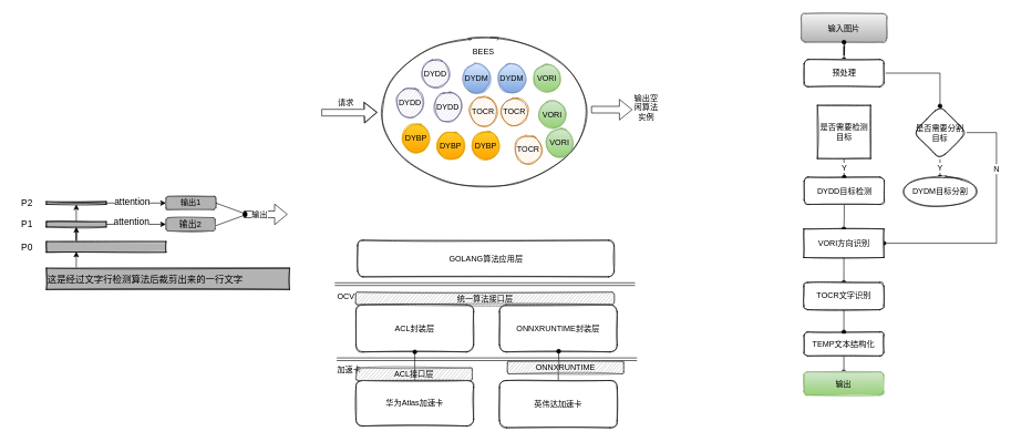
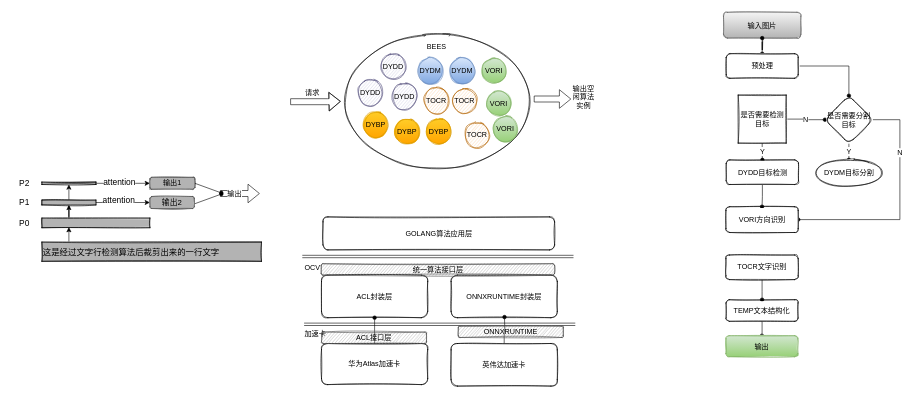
  <mxCell id="0" />
  <mxCell id="1" parent="0" />
  <mxCell id="2" style="edgeStyle=orthogonalEdgeStyle;rounded=0;orthogonalLoop=1;jettySize=auto;html=1;exitX=0.25;exitY=0;exitDx=0;exitDy=0;entryX=0.5;entryY=1;entryDx=0;entryDy=0;endArrow=classic;endFill=1;" edge="1" parent="1"><mxGeometry relative="1" as="geometry"><mxPoint x="114" y="402" as="sourcePoint" /><mxPoint x="114" y="378" as="targetPoint" /></mxGeometry></mxCell>
  <mxCell id="3" value="&lt;font style=&quot;font-size: 14px&quot;&gt;这是经过文字行检测算法后裁剪出来的一行文字&lt;/font&gt;" style="rounded=0;whiteSpace=wrap;html=1;shadow=0;sketch=1;fillColor=#B3B3B3;fillStyle=solid;align=left;fontSize=16;" vertex="1" parent="1"><mxGeometry x="69" y="403" width="366" height="32" as="geometry" /></mxCell>
  <mxCell id="4" style="edgeStyle=orthogonalEdgeStyle;rounded=0;orthogonalLoop=1;jettySize=auto;html=1;exitX=0.25;exitY=0;exitDx=0;exitDy=0;endArrow=classic;endFill=1;" edge="1" parent="1" source="5" target="9"><mxGeometry relative="1" as="geometry" /></mxCell>
  <mxCell id="5" value="" style="rounded=0;whiteSpace=wrap;html=1;shadow=0;sketch=1;fillColor=#B3B3B3;fillStyle=solid;align=left;labelBorderColor=#000000;fontStyle=1;fontSize=14;" vertex="1" parent="1"><mxGeometry x="69" y="363" width="180" height="16" as="geometry" /></mxCell>
  <mxCell id="6" style="edgeStyle=orthogonalEdgeStyle;rounded=0;orthogonalLoop=1;jettySize=auto;html=1;exitX=0.5;exitY=0;exitDx=0;exitDy=0;entryX=0.5;entryY=1;entryDx=0;entryDy=0;endArrow=classic;endFill=1;" edge="1" parent="1" source="9" target="12"><mxGeometry relative="1" as="geometry" /></mxCell>
  <mxCell id="7" style="edgeStyle=orthogonalEdgeStyle;rounded=0;orthogonalLoop=1;jettySize=auto;html=1;exitX=1;exitY=0.5;exitDx=0;exitDy=0;entryX=0;entryY=0.5;entryDx=0;entryDy=0;fontSize=16;endArrow=classic;endFill=1;" edge="1" parent="1" source="9" target="14"><mxGeometry relative="1" as="geometry" /></mxCell>
  <mxCell id="8" value="attention" style="edgeLabel;html=1;align=center;verticalAlign=middle;resizable=0;points=[];fontSize=14;" vertex="1" connectable="0" parent="7"><mxGeometry x="-0.187" y="4" relative="1" as="geometry"><mxPoint as="offset" /></mxGeometry></mxCell>
  <mxCell id="9" value="" style="rounded=0;whiteSpace=wrap;html=1;shadow=0;sketch=1;fillColor=#B3B3B3;fillStyle=solid;align=left;labelBorderColor=#000000;fontStyle=1;fontSize=14;" vertex="1" parent="1"><mxGeometry x="69" y="333" width="90" height="8" as="geometry" /></mxCell>
  <mxCell id="10" style="edgeStyle=orthogonalEdgeStyle;rounded=0;orthogonalLoop=1;jettySize=auto;html=1;exitX=1;exitY=0.25;exitDx=0;exitDy=0;entryX=0;entryY=0.5;entryDx=0;entryDy=0;fontSize=16;endArrow=classic;endFill=1;" edge="1" parent="1" source="12" target="13"><mxGeometry relative="1" as="geometry"><Array as="points"><mxPoint x="159" y="305" /></Array></mxGeometry></mxCell>
  <mxCell id="11" value="attention" style="edgeLabel;html=1;align=center;verticalAlign=middle;resizable=0;points=[];fontSize=14;" vertex="1" connectable="0" parent="10"><mxGeometry x="-0.152" y="2" relative="1" as="geometry"><mxPoint as="offset" /></mxGeometry></mxCell>
  <mxCell id="12" value="" style="rounded=0;whiteSpace=wrap;html=1;shadow=0;sketch=1;fillColor=#B3B3B3;fillStyle=solid;align=left;labelBorderColor=#000000;fontStyle=1;fontSize=14;" vertex="1" parent="1"><mxGeometry x="69" y="303" width="90" height="4" as="geometry" /></mxCell>
  <mxCell id="13" value="输出1" style="rounded=1;whiteSpace=wrap;html=1;shadow=0;sketch=1;fontSize=12;strokeColor=#4D4D4D;fillColor=#B3B3B3;gradientDirection=south;align=center;fillStyle=solid;" vertex="1" parent="1"><mxGeometry x="249" y="295" width="75" height="20" as="geometry" /></mxCell>
  <mxCell id="14" value="输出2" style="rounded=1;whiteSpace=wrap;html=1;shadow=0;sketch=1;fontSize=13;strokeColor=#4D4D4D;fillColor=#B3B3B3;gradientDirection=south;align=center;fillStyle=solid;" vertex="1" parent="1"><mxGeometry x="249" y="327" width="74" height="20" as="geometry" /></mxCell>
  <mxCell id="15" value="P0" style="text;html=1;strokeColor=none;fillColor=none;align=center;verticalAlign=middle;whiteSpace=wrap;rounded=0;shadow=0;sketch=1;fontSize=14;" vertex="1" parent="1"><mxGeometry x="20" y="361" width="40" height="20" as="geometry" /></mxCell>
  <mxCell id="16" value="P1" style="text;html=1;strokeColor=none;fillColor=none;align=center;verticalAlign=middle;whiteSpace=wrap;rounded=0;shadow=0;sketch=1;fontSize=14;" vertex="1" parent="1"><mxGeometry x="20" y="327" width="40" height="20" as="geometry" /></mxCell>
  <mxCell id="17" value="P2" style="text;html=1;strokeColor=none;fillColor=none;align=center;verticalAlign=middle;whiteSpace=wrap;rounded=0;shadow=0;sketch=1;fontSize=14;" vertex="1" parent="1"><mxGeometry x="20" y="295" width="40" height="20" as="geometry" /></mxCell>
  <mxCell id="18" value="" style="shape=flexArrow;endArrow=classic;html=1;fontSize=12;" edge="1" parent="1"><mxGeometry width="50" height="50" relative="1" as="geometry"><mxPoint x="366" y="322" as="sourcePoint" /><mxPoint x="432" y="322" as="targetPoint" /></mxGeometry></mxCell>
  <mxCell id="19" value="输出" style="edgeLabel;html=1;align=center;verticalAlign=middle;resizable=0;points=[];fontSize=12;" vertex="1" connectable="0" parent="18"><mxGeometry x="0.221" y="-1" relative="1" as="geometry"><mxPoint x="-17" y="-2" as="offset" /></mxGeometry></mxCell>
  <mxCell id="20" value="" style="endArrow=oval;html=1;fontSize=12;endFill=1;" edge="1" parent="1"><mxGeometry width="50" height="50" relative="1" as="geometry"><mxPoint x="324" y="339" as="sourcePoint" /><mxPoint x="368" y="323" as="targetPoint" /></mxGeometry></mxCell>
  <mxCell id="21" value="" style="endArrow=oval;html=1;fontSize=12;exitX=1;exitY=0.5;exitDx=0;exitDy=0;endFill=1;" edge="1" parent="1" source="13"><mxGeometry width="50" height="50" relative="1" as="geometry"><mxPoint x="210" y="293" as="sourcePoint" /><mxPoint x="368" y="321" as="targetPoint" /></mxGeometry></mxCell>
  <mxCell id="22" value="GOLANG算法应用层" style="rounded=1;whiteSpace=wrap;html=1;shadow=0;sketch=1;fontSize=12;gradientDirection=south;align=center;" vertex="1" parent="1"><mxGeometry x="537.5" y="361" width="386" height="55" as="geometry" /></mxCell>
  <mxCell id="23" value="ACL封装层" style="rounded=1;whiteSpace=wrap;html=1;shadow=0;sketch=1;fontSize=12;gradientDirection=south;align=center;" vertex="1" parent="1"><mxGeometry x="535" y="458" width="177" height="71" as="geometry" /></mxCell>
  <mxCell id="24" style="edgeStyle=orthogonalEdgeStyle;rounded=0;orthogonalLoop=1;jettySize=auto;html=1;exitX=0.5;exitY=0;exitDx=0;exitDy=0;entryX=0.5;entryY=1;entryDx=0;entryDy=0;fontSize=12;endArrow=oval;endFill=1;" edge="1" parent="1" source="25" target="23"><mxGeometry relative="1" as="geometry" /></mxCell>
  <mxCell id="25" value="华为Atlas加速卡" style="rounded=1;whiteSpace=wrap;html=1;shadow=0;sketch=1;fontSize=12;gradientDirection=south;align=center;" vertex="1" parent="1"><mxGeometry x="535" y="572" width="177" height="68.5" as="geometry" /></mxCell>
  <mxCell id="26" value="ONNXRUNTIME封装层" style="rounded=1;whiteSpace=wrap;html=1;shadow=0;sketch=1;fontSize=12;gradientDirection=south;align=center;" vertex="1" parent="1"><mxGeometry x="751" y="458" width="177" height="71" as="geometry" /></mxCell>
  <mxCell id="27" style="edgeStyle=orthogonalEdgeStyle;rounded=0;orthogonalLoop=1;jettySize=auto;html=1;exitX=0.5;exitY=0;exitDx=0;exitDy=0;fontSize=12;endArrow=oval;endFill=1;" edge="1" parent="1" source="28"><mxGeometry relative="1" as="geometry"><mxPoint x="840" y="528" as="targetPoint" /></mxGeometry></mxCell>
  <mxCell id="28" value="英伟达加速卡" style="rounded=1;whiteSpace=wrap;html=1;shadow=0;sketch=1;fontSize=12;gradientDirection=south;align=center;" vertex="1" parent="1"><mxGeometry x="751" y="572" width="177" height="71" as="geometry" /></mxCell>
  <mxCell id="29" value="" style="shape=link;html=1;fontSize=12;endArrow=oval;endFill=1;" edge="1" parent="1"><mxGeometry width="100" relative="1" as="geometry"><mxPoint x="506" y="540" as="sourcePoint" /><mxPoint x="958" y="540" as="targetPoint" /></mxGeometry></mxCell>
  <mxCell id="30" value="加速卡" style="text;strokeColor=none;fillColor=none;align=left;verticalAlign=top;spacingLeft=4;spacingRight=4;overflow=hidden;rotatable=0;points=[[0,0.5],[1,0.5]];portConstraint=eastwest;rounded=0;shadow=0;sketch=1;fontSize=12;" vertex="1" parent="1"><mxGeometry x="501" y="542" width="60" height="26" as="geometry" /></mxCell>
  <mxCell id="31" value="" style="shape=link;html=1;fontSize=12;endArrow=oval;endFill=1;" edge="1" parent="1"><mxGeometry width="100" relative="1" as="geometry"><mxPoint x="503" y="427" as="sourcePoint" /><mxPoint x="955" y="427" as="targetPoint" /></mxGeometry></mxCell>
  <mxCell id="32" value="OCV" style="text;strokeColor=none;fillColor=none;align=left;verticalAlign=top;spacingLeft=4;spacingRight=4;overflow=hidden;rotatable=0;points=[[0,0.5],[1,0.5]];portConstraint=eastwest;rounded=0;shadow=0;sketch=1;fontSize=12;" vertex="1" parent="1"><mxGeometry x="501" y="432" width="41" height="26" as="geometry" /></mxCell>
  <mxCell id="33" value="统一算法接口层" style="rounded=1;whiteSpace=wrap;html=1;shadow=0;sketch=1;fontSize=12;strokeColor=#4D4D4D;fillColor=#B3B3B3;gradientDirection=south;align=center;" vertex="1" parent="1"><mxGeometry x="534.5" y="439" width="389" height="19" as="geometry" /></mxCell>
  <mxCell id="34" value="ACL接口层" style="rounded=1;whiteSpace=wrap;html=1;shadow=0;sketch=1;fontSize=12;strokeColor=#4D4D4D;fillColor=#B3B3B3;gradientDirection=south;align=center;" vertex="1" parent="1"><mxGeometry x="535" y="553" width="175" height="19" as="geometry" /></mxCell>
  <mxCell id="35" value="ONNXRUNTIME" style="rounded=1;whiteSpace=wrap;html=1;shadow=0;sketch=1;fontSize=12;strokeColor=#4D4D4D;fillColor=#B3B3B3;gradientDirection=south;align=center;" vertex="1" parent="1"><mxGeometry x="763" y="543" width="175" height="19" as="geometry" /></mxCell>
  <mxCell id="36" value="" style="ellipse;whiteSpace=wrap;html=1;rounded=0;shadow=0;sketch=1;fontSize=12;gradientDirection=south;align=center;" vertex="1" parent="1"><mxGeometry x="567" y="59" width="322" height="219" as="geometry" /></mxCell>
  <mxCell id="37" value="DYDM" style="ellipse;whiteSpace=wrap;html=1;aspect=fixed;rounded=0;shadow=0;sketch=1;fontSize=12;gradientDirection=south;align=center;fillColor=#dae8fc;strokeColor=#6c8ebf;gradientColor=#7ea6e0;" vertex="1" parent="1"><mxGeometry x="695" y="96" width="43" height="43" as="geometry" /></mxCell>
  <mxCell id="38" value="DYDM" style="ellipse;whiteSpace=wrap;html=1;aspect=fixed;rounded=0;shadow=0;sketch=1;fontSize=12;gradientDirection=south;align=center;gradientColor=#7ea6e0;fillColor=#dae8fc;strokeColor=#6c8ebf;" vertex="1" parent="1"><mxGeometry x="748" y="96" width="43" height="43" as="geometry" /></mxCell>
  <mxCell id="39" value="DYDD" style="ellipse;whiteSpace=wrap;html=1;aspect=fixed;rounded=0;shadow=0;sketch=1;fontSize=12;gradientDirection=south;align=center;fillColor=#d0cee2;strokeColor=#56517e;" vertex="1" parent="1"><mxGeometry x="595" y="132" width="43" height="43" as="geometry" /></mxCell>
  <mxCell id="40" value="DYDD" style="ellipse;whiteSpace=wrap;html=1;aspect=fixed;rounded=0;shadow=0;sketch=1;fontSize=12;gradientDirection=south;align=center;fillColor=#d0cee2;strokeColor=#56517e;" vertex="1" parent="1"><mxGeometry x="652" y="139" width="43" height="43" as="geometry" /></mxCell>
  <mxCell id="41" value="TOCR" style="ellipse;whiteSpace=wrap;html=1;aspect=fixed;rounded=0;shadow=0;sketch=1;fontSize=12;gradientDirection=south;align=center;fillColor=#fad7ac;strokeColor=#b46504;" vertex="1" parent="1"><mxGeometry x="705" y="146" width="43" height="43" as="geometry" /></mxCell>
  <mxCell id="42" value="TOCR" style="ellipse;whiteSpace=wrap;html=1;aspect=fixed;rounded=0;shadow=0;sketch=1;fontSize=12;gradientDirection=south;align=center;fillColor=#fad7ac;strokeColor=#b46504;" vertex="1" parent="1"><mxGeometry x="752" y="146" width="43" height="43" as="geometry" /></mxCell>
  <mxCell id="43" value="VORI" style="ellipse;whiteSpace=wrap;html=1;aspect=fixed;rounded=0;shadow=0;sketch=1;fontSize=12;gradientDirection=south;align=center;gradientColor=#97d077;fillColor=#d5e8d4;strokeColor=#82b366;" vertex="1" parent="1"><mxGeometry x="801" y="96" width="43" height="43" as="geometry" /></mxCell>
  <mxCell id="44" value="VORI" style="ellipse;whiteSpace=wrap;html=1;aspect=fixed;rounded=0;shadow=0;sketch=1;fontSize=12;gradientDirection=south;align=center;gradientColor=#97d077;fillColor=#d5e8d4;strokeColor=#82b366;" vertex="1" parent="1"><mxGeometry x="809" y="150" width="43" height="43" as="geometry" /></mxCell>
  <mxCell id="45" value="DYBP" style="ellipse;whiteSpace=wrap;html=1;aspect=fixed;rounded=0;shadow=0;sketch=1;fontSize=12;gradientDirection=south;align=center;gradientColor=#ffa500;fillColor=#ffcd28;strokeColor=#d79b00;" vertex="1" parent="1"><mxGeometry x="656" y="197" width="43" height="43" as="geometry" /></mxCell>
  <mxCell id="46" value="DYBP" style="ellipse;whiteSpace=wrap;html=1;aspect=fixed;rounded=0;shadow=0;sketch=1;fontSize=12;gradientDirection=south;align=center;gradientColor=#ffa500;fillColor=#ffcd28;strokeColor=#d79b00;" vertex="1" parent="1"><mxGeometry x="709" y="197" width="43" height="43" as="geometry" /></mxCell>
  <mxCell id="47" value="" style="shape=flexArrow;endArrow=classic;html=1;fontSize=12;entryX=0;entryY=0.5;entryDx=0;entryDy=0;" edge="1" parent="1" target="36"><mxGeometry width="50" height="50" relative="1" as="geometry"><mxPoint x="483" y="169" as="sourcePoint" /><mxPoint x="567" y="168" as="targetPoint" /><Array as="points"><mxPoint x="545" y="169" /></Array></mxGeometry></mxCell>
  <mxCell id="48" value="BEES" style="text;html=1;strokeColor=none;fillColor=none;align=center;verticalAlign=middle;whiteSpace=wrap;rounded=0;shadow=0;sketch=1;fontSize=12;" vertex="1" parent="1"><mxGeometry x="707" y="67" width="40" height="20" as="geometry" /></mxCell>
  <mxCell id="49" value="TOCR" style="ellipse;whiteSpace=wrap;html=1;aspect=fixed;rounded=0;shadow=0;sketch=1;fontSize=12;gradientDirection=south;align=center;fillColor=#fad7ac;strokeColor=#b46504;" vertex="1" parent="1"><mxGeometry x="773" y="203" width="43" height="43" as="geometry" /></mxCell>
  <mxCell id="50" value="DYDD" style="ellipse;whiteSpace=wrap;html=1;aspect=fixed;rounded=0;shadow=0;sketch=1;fontSize=12;gradientDirection=south;align=center;fillColor=#d0cee2;strokeColor=#56517e;" vertex="1" parent="1"><mxGeometry x="633" y="89" width="43" height="43" as="geometry" /></mxCell>
  <mxCell id="51" value="DYBP" style="ellipse;whiteSpace=wrap;html=1;aspect=fixed;rounded=0;shadow=0;sketch=1;fontSize=12;gradientDirection=south;align=center;gradientColor=#ffa500;fillColor=#ffcd28;strokeColor=#d79b00;" vertex="1" parent="1"><mxGeometry x="604" y="186" width="43" height="43" as="geometry" /></mxCell>
  <mxCell id="52" value="VORI" style="ellipse;whiteSpace=wrap;html=1;aspect=fixed;rounded=0;shadow=0;sketch=1;fontSize=12;gradientDirection=south;align=center;gradientColor=#97d077;fillColor=#d5e8d4;strokeColor=#82b366;" vertex="1" parent="1"><mxGeometry x="820" y="193" width="43" height="43" as="geometry" /></mxCell>
  <mxCell id="53" value="" style="shape=flexArrow;endArrow=classic;html=1;fontSize=12;" edge="1" parent="1"><mxGeometry width="50" height="50" relative="1" as="geometry"><mxPoint x="889" y="164.5" as="sourcePoint" /><mxPoint x="951" y="164" as="targetPoint" /><Array as="points"><mxPoint x="951" y="164.5" /></Array></mxGeometry></mxCell>
  <mxCell id="54" value="请求" style="text;html=1;strokeColor=none;fillColor=none;align=center;verticalAlign=middle;whiteSpace=wrap;rounded=0;shadow=0;sketch=1;fontSize=12;" vertex="1" parent="1"><mxGeometry x="500" y="144" width="40" height="20" as="geometry" /></mxCell>
  <mxCell id="55" value="输出空闲算法实例" style="text;html=1;strokeColor=none;fillColor=none;align=center;verticalAlign=middle;whiteSpace=wrap;rounded=0;shadow=0;sketch=1;fontSize=12;" vertex="1" parent="1"><mxGeometry x="951.5" y="150.5" width="40" height="20" as="geometry" /></mxCell>
  <mxCell id="56" value="" style="edgeStyle=orthogonalEdgeStyle;rounded=0;orthogonalLoop=1;jettySize=auto;html=1;fontSize=12;endArrow=oval;endFill=1;" edge="1" parent="1" source="57" target="60"><mxGeometry relative="1" as="geometry" /></mxCell>
  <mxCell id="57" value="输入图片" style="rounded=1;whiteSpace=wrap;html=1;shadow=0;sketch=1;fontSize=12;gradientDirection=south;align=center;gradientColor=#b3b3b3;fillColor=#f5f5f5;strokeColor=#666666;" vertex="1" parent="1"><mxGeometry x="1205" y="20" width="129" height="43" as="geometry" /></mxCell>
  <mxCell id="58" value="" style="edgeStyle=orthogonalEdgeStyle;rounded=0;orthogonalLoop=1;jettySize=auto;html=1;fontSize=12;endArrow=oval;endFill=1;" edge="1" parent="1" source="60" target="68"><mxGeometry relative="1" as="geometry" /></mxCell>
  <mxCell id="59" value="" style="edgeStyle=orthogonalEdgeStyle;rounded=0;orthogonalLoop=1;jettySize=auto;html=1;fontSize=12;endArrow=oval;endFill=1;" edge="1" parent="1" target="57"><mxGeometry relative="1" as="geometry"><mxPoint x="1270" y="83" as="sourcePoint" /></mxGeometry></mxCell>
  <mxCell id="60" value="预处理" style="rounded=1;whiteSpace=wrap;html=1;shadow=0;gradientDirection=south;sketch=1;" vertex="1" parent="1"><mxGeometry x="1209.5" y="89" width="120" height="41" as="geometry" /></mxCell>
  <mxCell id="61" value="Y" style="edgeStyle=orthogonalEdgeStyle;rounded=0;orthogonalLoop=1;jettySize=auto;html=1;fontSize=12;endArrow=oval;endFill=1;" edge="1" parent="1" source="63" target="65"><mxGeometry relative="1" as="geometry" /></mxCell>
+ <mxCell id="62" value="N" style="edgeStyle=orthogonalEdgeStyle;rounded=0;orthogonalLoop=1;jettySize=auto;html=1;fontSize=12;endArrow=oval;endFill=1;" edge="1" parent="1" source="63" target="68"><mxGeometry relative="1" as="geometry" /></mxCell>
  <mxCell id="63" value="是否需要检测目标" style="whiteSpace=wrap;html=1;shadow=0;gradientDirection=south;sketch=1;rounded=0;" vertex="1" parent="1"><mxGeometry x="1229.5" y="158" width="80" height="80" as="geometry" /></mxCell>
  <mxCell id="64" style="edgeStyle=orthogonalEdgeStyle;rounded=0;orthogonalLoop=1;jettySize=auto;html=1;entryX=0.5;entryY=0;entryDx=0;entryDy=0;fontSize=12;endArrow=oval;endFill=1;" edge="1" parent="1" source="65" target="71"><mxGeometry relative="1" as="geometry" /></mxCell>
  <mxCell id="65" value="DYDD目标检测" style="rounded=1;whiteSpace=wrap;html=1;shadow=0;gradientDirection=south;sketch=1;" vertex="1" parent="1"><mxGeometry x="1209.5" y="266" width="120.5" height="41" as="geometry" /></mxCell>
  <mxCell id="66" value="Y" style="edgeStyle=orthogonalEdgeStyle;rounded=0;orthogonalLoop=1;jettySize=auto;html=1;fontSize=12;endArrow=oval;endFill=1;" edge="1" parent="1" source="68" target="69"><mxGeometry relative="1" as="geometry" /></mxCell>
  <mxCell id="67" value="N" style="edgeStyle=orthogonalEdgeStyle;rounded=0;orthogonalLoop=1;jettySize=auto;html=1;exitX=1;exitY=0.5;exitDx=0;exitDy=0;entryX=1;entryY=0.5;entryDx=0;entryDy=0;fontSize=12;endArrow=oval;endFill=1;" edge="1" parent="1" source="68" target="71"><mxGeometry x="-0.475" relative="1" as="geometry"><Array as="points"><mxPoint x="1499" y="199" /><mxPoint x="1499" y="365" /></Array><mxPoint as="offset" /></mxGeometry></mxCell>
  <mxCell id="68" value="是否需要分割目标" style="rhombus;whiteSpace=wrap;html=1;rounded=1;shadow=0;gradientDirection=south;sketch=1;" vertex="1" parent="1"><mxGeometry x="1374" y="159" width="80" height="80" as="geometry" /></mxCell>
  <mxCell id="69" value="DYDM目标分割" style="ellipse;whiteSpace=wrap;html=1;shadow=0;gradientDirection=south;sketch=1;" vertex="1" parent="1"><mxGeometry x="1356.5" y="266" width="115" height="43" as="geometry" /></mxCell>
- <mxCell id="70" style="edgeStyle=orthogonalEdgeStyle;rounded=0;orthogonalLoop=1;jettySize=auto;html=1;entryX=0.5;entryY=0;entryDx=0;entryDy=0;fontSize=12;endArrow=oval;endFill=1;" edge="1" parent="1" source="71" target="73"><mxGeometry relative="1" as="geometry" /></mxCell>
- <mxCell id="71" value="VORI方向识别" style="whiteSpace=wrap;html=1;shadow=0;gradientDirection=south;sketch=1;rounded=0;" vertex="1" parent="1"><mxGeometry x="1209" y="344" width="120.5" height="43" as="geometry" /></mxCell>
+ <mxCell id="71" value="VORI方向识别" style="rounded=1;whiteSpace=wrap;html=1;shadow=0;gradientDirection=south;sketch=1;" vertex="1" parent="1"><mxGeometry x="1209" y="344" width="120.5" height="43" as="geometry" /></mxCell>
  <mxCell id="72" value="" style="edgeStyle=orthogonalEdgeStyle;rounded=0;orthogonalLoop=1;jettySize=auto;html=1;fontSize=12;endArrow=oval;endFill=1;" edge="1" parent="1" source="73" target="75"><mxGeometry relative="1" as="geometry" /></mxCell>
  <mxCell id="73" value="TOCR文字识别" style="rounded=1;whiteSpace=wrap;html=1;shadow=0;gradientDirection=south;sketch=1;" vertex="1" parent="1"><mxGeometry x="1209" y="424.5" width="120.5" height="41" as="geometry" /></mxCell>
  <mxCell id="74" value="" style="edgeStyle=orthogonalEdgeStyle;rounded=0;orthogonalLoop=1;jettySize=auto;html=1;fontSize=12;endArrow=oval;endFill=1;" edge="1" parent="1" source="75" target="76"><mxGeometry relative="1" as="geometry" /></mxCell>
  <mxCell id="75" value="TEMP文本结构化" style="whiteSpace=wrap;html=1;rounded=1;shadow=0;gradientDirection=south;sketch=1;" vertex="1" parent="1"><mxGeometry x="1209.25" y="499" width="120" height="36" as="geometry" /></mxCell>
  <mxCell id="76" value="输出" style="whiteSpace=wrap;html=1;rounded=1;shadow=0;gradientDirection=south;sketch=1;gradientColor=#97d077;fillColor=#d5e8d4;strokeColor=#82b366;" vertex="1" parent="1"><mxGeometry x="1209" y="559" width="120" height="35" as="geometry" /></mxCell>
